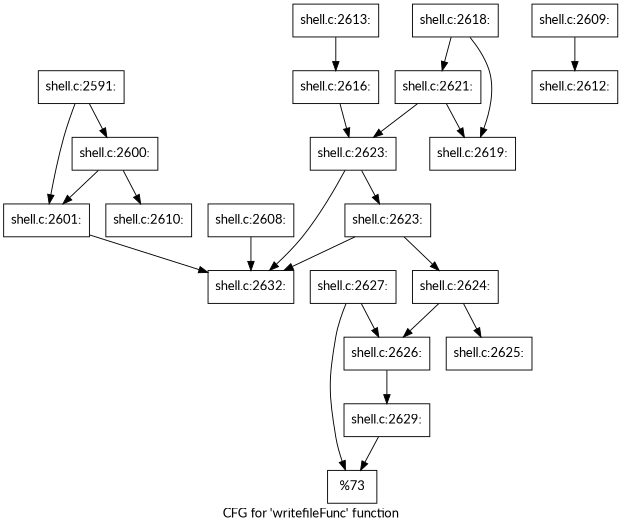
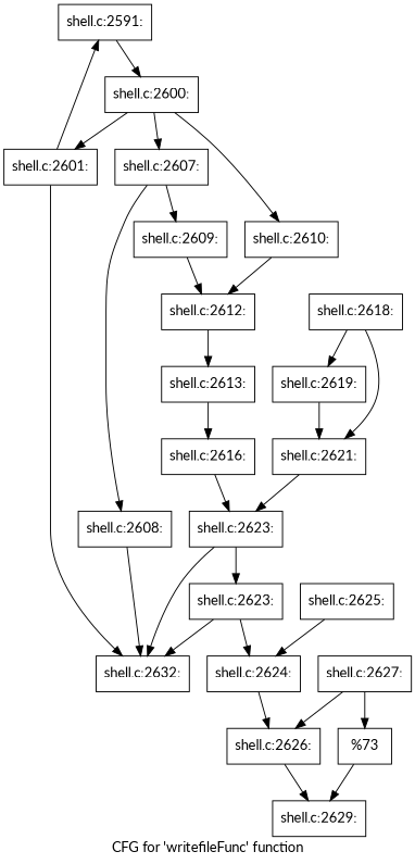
  digraph {
    fontname=Lato
    label="CFG for 'writefileFunc' function"
    node [fontname=Lato shape=record]
    edge [fontname=Lato]
    n1 [label="{shell.c:2591:}"]
    n2 [label="{shell.c:2601:}"]
    n3 [label="{shell.c:2600:}"]
    n4 [label="{shell.c:2632:}"]
+   n5 [label="{shell.c:2607:}"]
    n6 [label="{shell.c:2610:}"]
    n7 [label="{shell.c:2608:}"]
    n8 [label="{shell.c:2609:}"]
    n9 [label="{shell.c:2612:}"]
    n10 [label="{shell.c:2613:}"]
    n11 [label="{shell.c:2616:}"]
    n12 [label="{shell.c:2623:}"]
    n13 [label="{shell.c:2623:}"]
    n14 [label="{shell.c:2618:}"]
    n15 [label="{shell.c:2619:}"]
    n16 [label="{shell.c:2621:}"]
    n17 [label="{shell.c:2624:}"]
    n18 [label="{shell.c:2625:}"]
    n19 [label="{shell.c:2626:}"]
    n20 [label="{shell.c:2629:}"]
    n21 [label="{shell.c:2627:}"]
    n22 [label="{%73}"]
-   n1 -> n2
+   n2 -> n1
    n1 -> n3
    n2 -> n4
    n3 -> n2
+   n3 -> n5
    n3 -> n6
+   n5 -> n7
+   n5 -> n8
+   n6 -> n9
    n7 -> n4
    n8 -> n9
+   n9 -> n10
    n10 -> n11
    n11 -> n12
    n12 -> n4
    n12 -> n13
    n13 -> n4
    n13 -> n17
    n14 -> n15
    n14 -> n16
-   n16 -> n15
+   n15 -> n16
    n16 -> n12
-   n17 -> n18
+   n18 -> n17
    n17 -> n19
    n19 -> n20
-   n20 -> n22
+   n22 -> n20
    n21 -> n19
    n21 -> n22
  }
